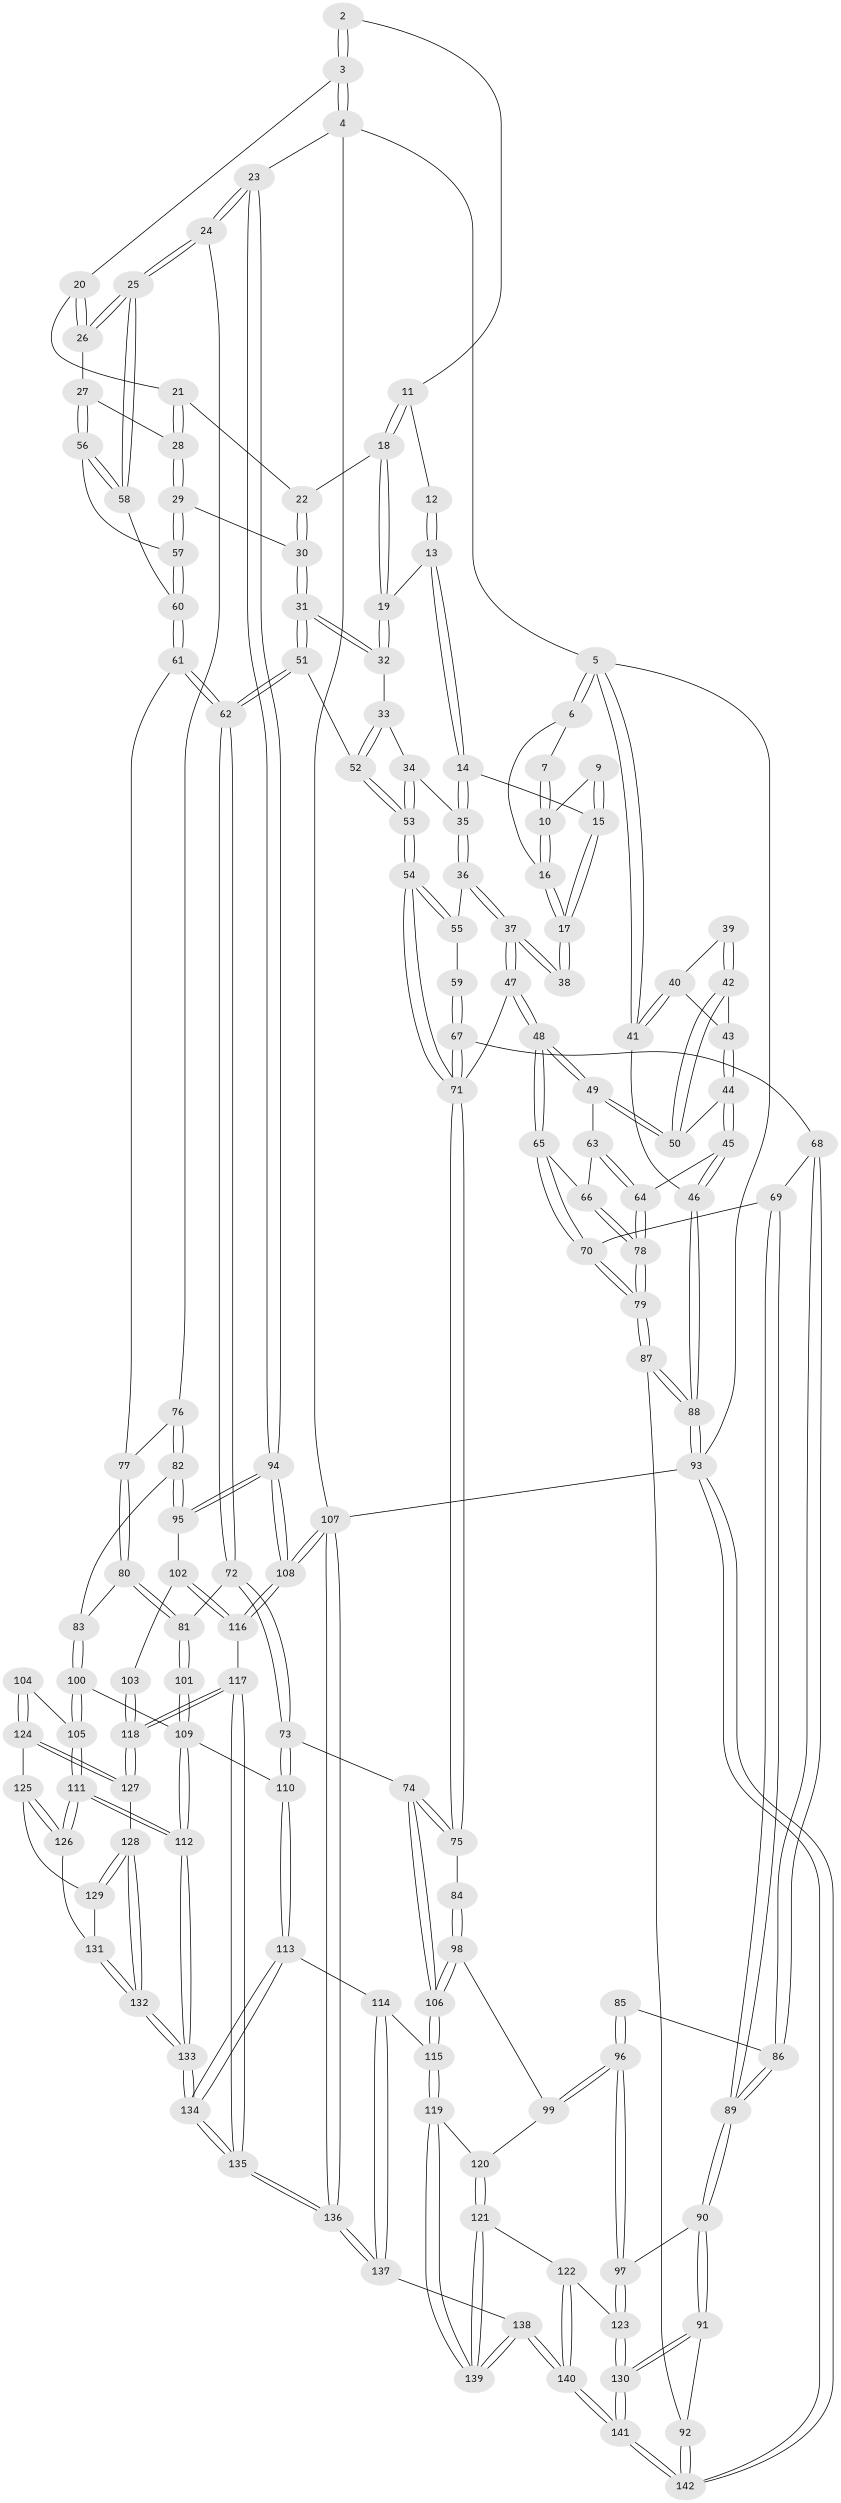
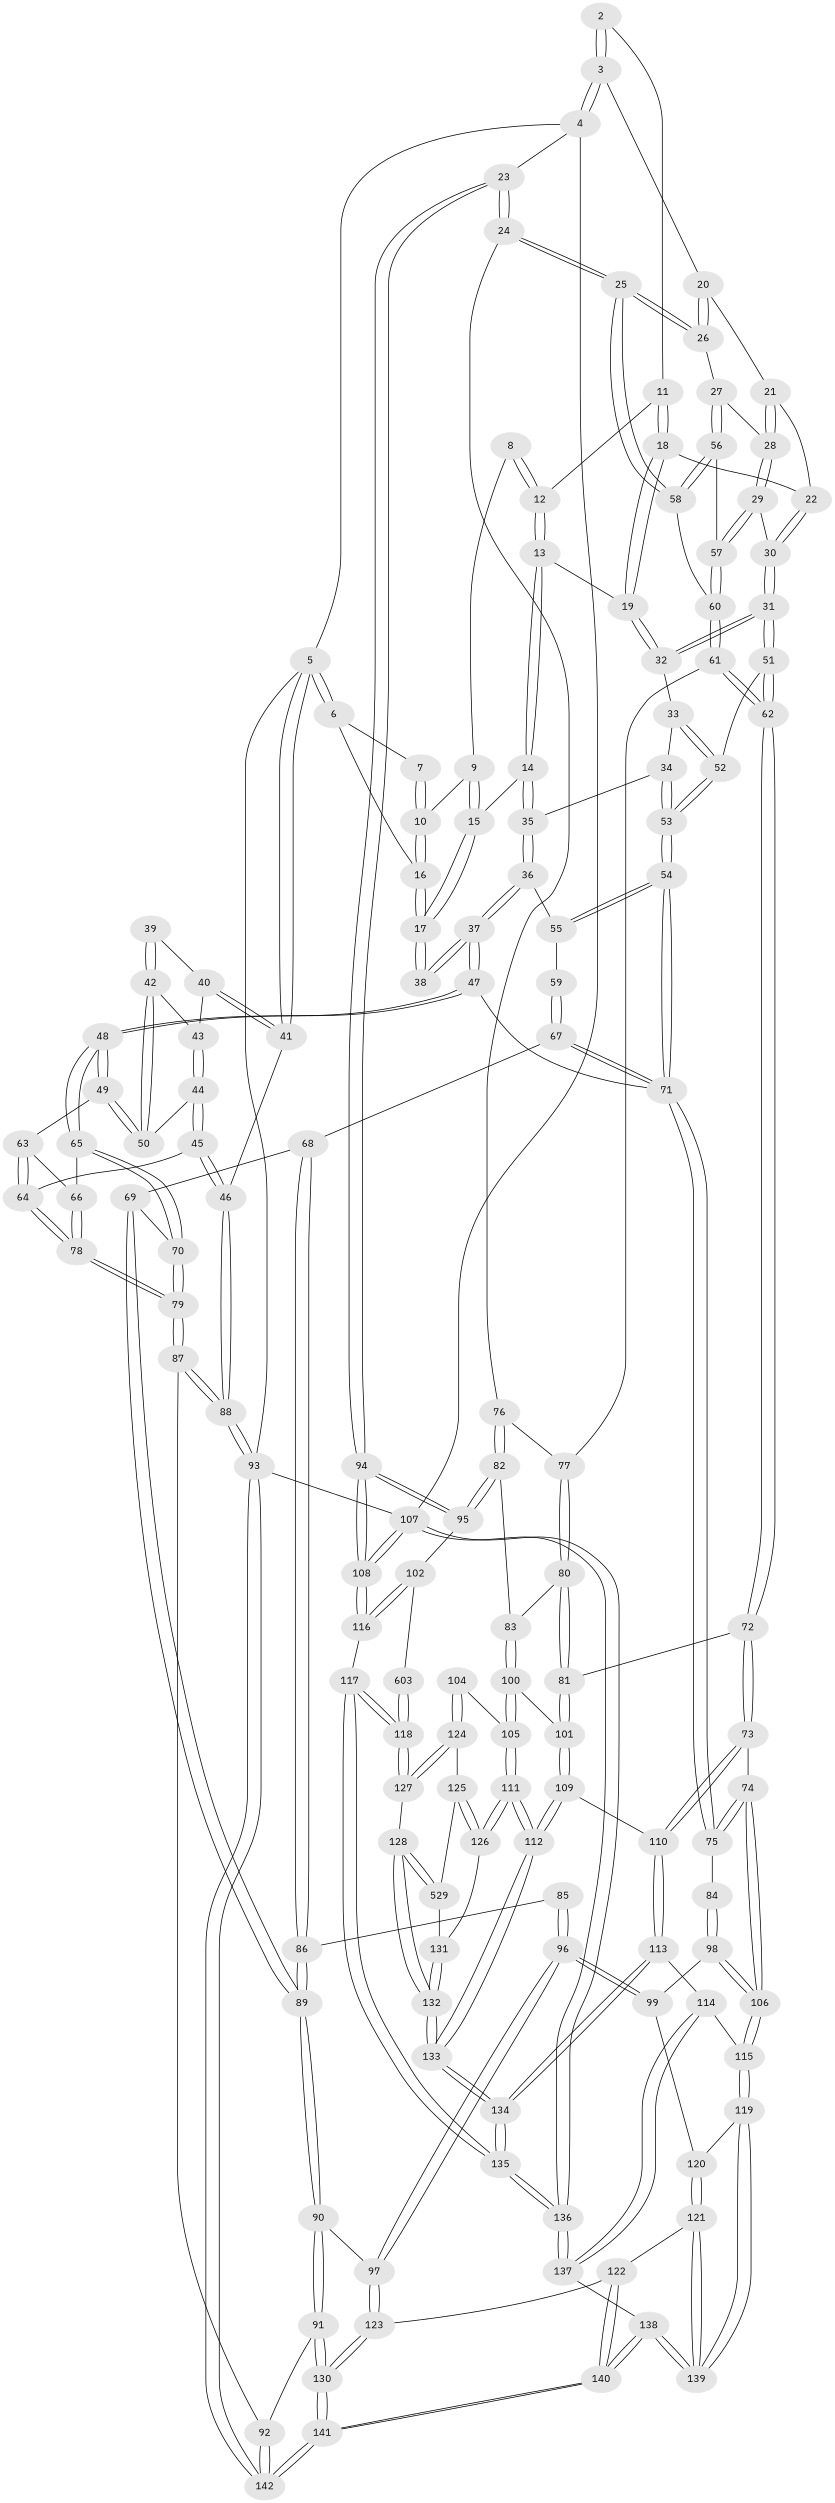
  graph {
    fontname="IBM Plex Sans"
    node [color=gray90 fontname="IBM Plex Sans" style=filled]
    edge [fontname="IBM Plex Sans"]
    2
    3
    11
+   8
    9
    12
    4
    20
    18
    5
    23
    107
    21
    26
    6
    41
    93
    24
    94
    108
    136
    7
    16
    46
    142
    10
    17
    15
    13
    19
    22
    14
    35
    32
    36
    38
    30
    33
    28
    27
    29
    31
    25
    76
    95
    58
    77
    82
    60
    56
    57
    51
    52
    62
    34
    53
    54
    37
    55
    47
    59
    48
    71
    39
    40
    42
    43
    50
    44
    88
    45
    64
    78
    49
    65
    67
    63
    66
    70
    72
    75
    61
    68
    80
    73
    81
    79
    69
    86
    89
    90
    87
    84
    74
    110
    101
    106
    113
    115
    98
    83
    92
    100
    109
    102
    105
    85
    96
    99
    97
    91
    130
    123
    141
    116
-   103
+   103 [label=603]
    120
    121
    111
    112
    118
    117
    104
    124
    127
    125
    126
    119
    137
    133
    114
    134
    131
    135
    138
    139
    128
    122
    140
-   129
+   129 [label=529]
    132
    2 -- 3
    2 -- 3
    2 -- 11
    3 -- 4
    3 -- 4
    3 -- 20
    11 -- 12
    11 -- 18
    11 -- 18
+   8 -- 9
+   8 -- 12
+   8 -- 12
    9 -- 10
    9 -- 15
    9 -- 15
    12 -- 13
    12 -- 13
    4 -- 5
    4 -- 23
    4 -- 107
    20 -- 21
    20 -- 26
    20 -- 26
    18 -- 19
    18 -- 19
    18 -- 22
    5 -- 6
    5 -- 6
    5 -- 41
    5 -- 41
    5 -- 93
    23 -- 24
    23 -- 24
    23 -- 94
    23 -- 94
    107 -- 108
    107 -- 108
    107 -- 136
    107 -- 136
    21 -- 22
    21 -- 28
    21 -- 28
    26 -- 27
    6 -- 7
    6 -- 16
    41 -- 46
    93 -- 107
    93 -- 142
    93 -- 142
    24 -- 25
    24 -- 25
    24 -- 76
    94 -- 108
    94 -- 108
    94 -- 95
    94 -- 95
    108 -- 116
    108 -- 116
    136 -- 137
    136 -- 137
    7 -- 10
    7 -- 10
    16 -- 17
    16 -- 17
    46 -- 88
    46 -- 88
    10 -- 16
    10 -- 16
    17 -- 38
    17 -- 38
    15 -- 17
    15 -- 17
    13 -- 19
    13 -- 14
    13 -- 14
    19 -- 32
    19 -- 32
    22 -- 30
    22 -- 30
    14 -- 15
    14 -- 35
    14 -- 35
    35 -- 36
    35 -- 36
    32 -- 33
    36 -- 37
    36 -- 37
    36 -- 55
    30 -- 31
    30 -- 31
    33 -- 52
    33 -- 52
    33 -- 34
    28 -- 29
    28 -- 29
    27 -- 28
    27 -- 56
    27 -- 56
    29 -- 30
    29 -- 57
    29 -- 57
    31 -- 32
    31 -- 32
    31 -- 51
    31 -- 51
    25 -- 26
    25 -- 26
    25 -- 58
    25 -- 58
    76 -- 77
    76 -- 82
    76 -- 82
    95 -- 102
    58 -- 60
    77 -- 80
    77 -- 80
    82 -- 95
    82 -- 95
    82 -- 83
    60 -- 61
    60 -- 61
    56 -- 58
    56 -- 58
    56 -- 57
    57 -- 60
    57 -- 60
    51 -- 52
    51 -- 62
    51 -- 62
    52 -- 53
    52 -- 53
    62 -- 72
    62 -- 72
    34 -- 35
    34 -- 53
    34 -- 53
    53 -- 54
    53 -- 54
    54 -- 55
    54 -- 55
    54 -- 71
    54 -- 71
    37 -- 38
    37 -- 38
    37 -- 47
    37 -- 47
    55 -- 59
    47 -- 48
    47 -- 48
    47 -- 71
    59 -- 67
    59 -- 67
    48 -- 49
    48 -- 49
    48 -- 65
    48 -- 65
    71 -- 75
    71 -- 75
    39 -- 40
    39 -- 42
    39 -- 42
    40 -- 41
    40 -- 41
    40 -- 43
    42 -- 43
    42 -- 50
    42 -- 50
    43 -- 44
    43 -- 44
    44 -- 50
    44 -- 45
    44 -- 45
    88 -- 93
    88 -- 93
    45 -- 46
    45 -- 46
    45 -- 64
    64 -- 78
    64 -- 78
    78 -- 79
    78 -- 79
    49 -- 50
    49 -- 50
    49 -- 63
    65 -- 66
    65 -- 70
    65 -- 70
    67 -- 71
    67 -- 71
    67 -- 68
    63 -- 64
    63 -- 64
    63 -- 66
    66 -- 78
    66 -- 78
    70 -- 79
    70 -- 79
    72 -- 73
    72 -- 73
    72 -- 81
    75 -- 84
    61 -- 77
    61 -- 62
    61 -- 62
    68 -- 69
    68 -- 86
    68 -- 86
    80 -- 81
    80 -- 81
    80 -- 83
    73 -- 74
    73 -- 110
    73 -- 110
    81 -- 101
    81 -- 101
    79 -- 87
    79 -- 87
    69 -- 70
    69 -- 89
    69 -- 89
    86 -- 89
    86 -- 89
    89 -- 90
    89 -- 90
    90 -- 97
    90 -- 91
    90 -- 91
    87 -- 88
    87 -- 88
    87 -- 92
    84 -- 98
    84 -- 98
    74 -- 75
    74 -- 75
    74 -- 106
    74 -- 106
    110 -- 113
    110 -- 113
    101 -- 109
    101 -- 109
    106 -- 115
    106 -- 115
    113 -- 114
    113 -- 134
    113 -- 134
    115 -- 119
    115 -- 119
    98 -- 106
    98 -- 106
    98 -- 99
    83 -- 100
    83 -- 100
    92 -- 142
    92 -- 142
-   100 -- 109
+   100 -- 101
    100 -- 105
    100 -- 105
    109 -- 110
    109 -- 112
    109 -- 112
    102 -- 116
    102 -- 116
    102 -- 103
    105 -- 111
    105 -- 111
    85 -- 86
    85 -- 96
    85 -- 96
    96 -- 99
    96 -- 99
    96 -- 97
    96 -- 97
    99 -- 120
    97 -- 123
    97 -- 123
    91 -- 92
    91 -- 130
    91 -- 130
    130 -- 141
    130 -- 141
    123 -- 130
    123 -- 130
    141 -- 142
    141 -- 142
    116 -- 117
    103 -- 118
    103 -- 118
    120 -- 121
    120 -- 121
    121 -- 139
    121 -- 139
    121 -- 122
    111 -- 112
    111 -- 112
    111 -- 126
    111 -- 126
    112 -- 133
    112 -- 133
    118 -- 127
    118 -- 127
    117 -- 118
    117 -- 118
    117 -- 135
    117 -- 135
    104 -- 105
    104 -- 124
    104 -- 124
    124 -- 127
    124 -- 127
    124 -- 125
    127 -- 128
    125 -- 126
    125 -- 126
    125 -- 129
    126 -- 131
    119 -- 120
    119 -- 139
    119 -- 139
    137 -- 138
    133 -- 134
    133 -- 134
    114 -- 115
    114 -- 137
    114 -- 137
    134 -- 135
    134 -- 135
    131 -- 132
    131 -- 132
    135 -- 136
    135 -- 136
    138 -- 139
    138 -- 139
    138 -- 140
    138 -- 140
    128 -- 129
    128 -- 129
    128 -- 132
    128 -- 132
    122 -- 123
    122 -- 140
    122 -- 140
    140 -- 141
    140 -- 141
    129 -- 131
    132 -- 133
    132 -- 133
  }
